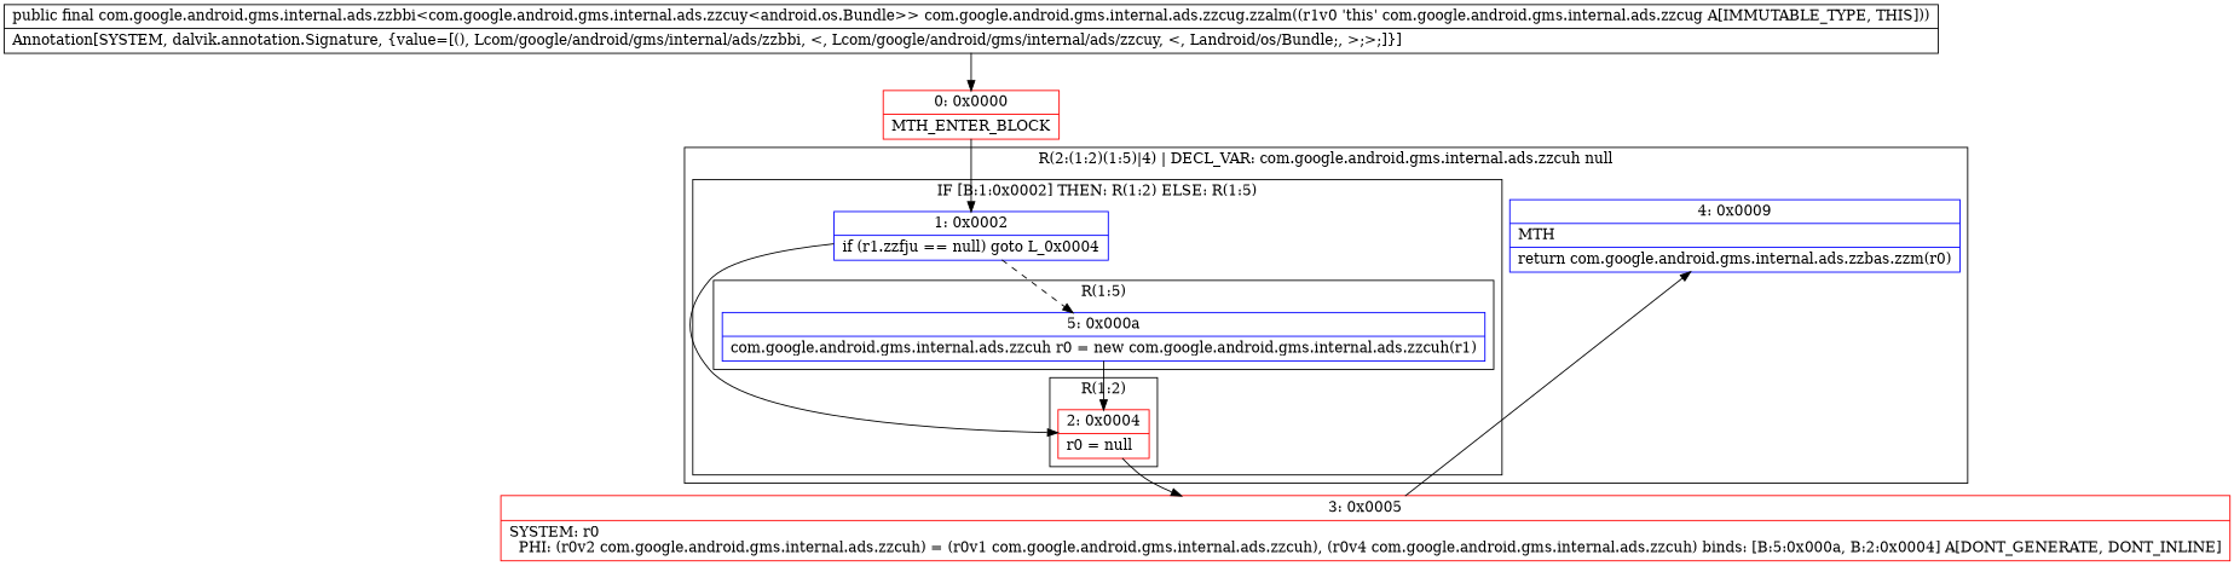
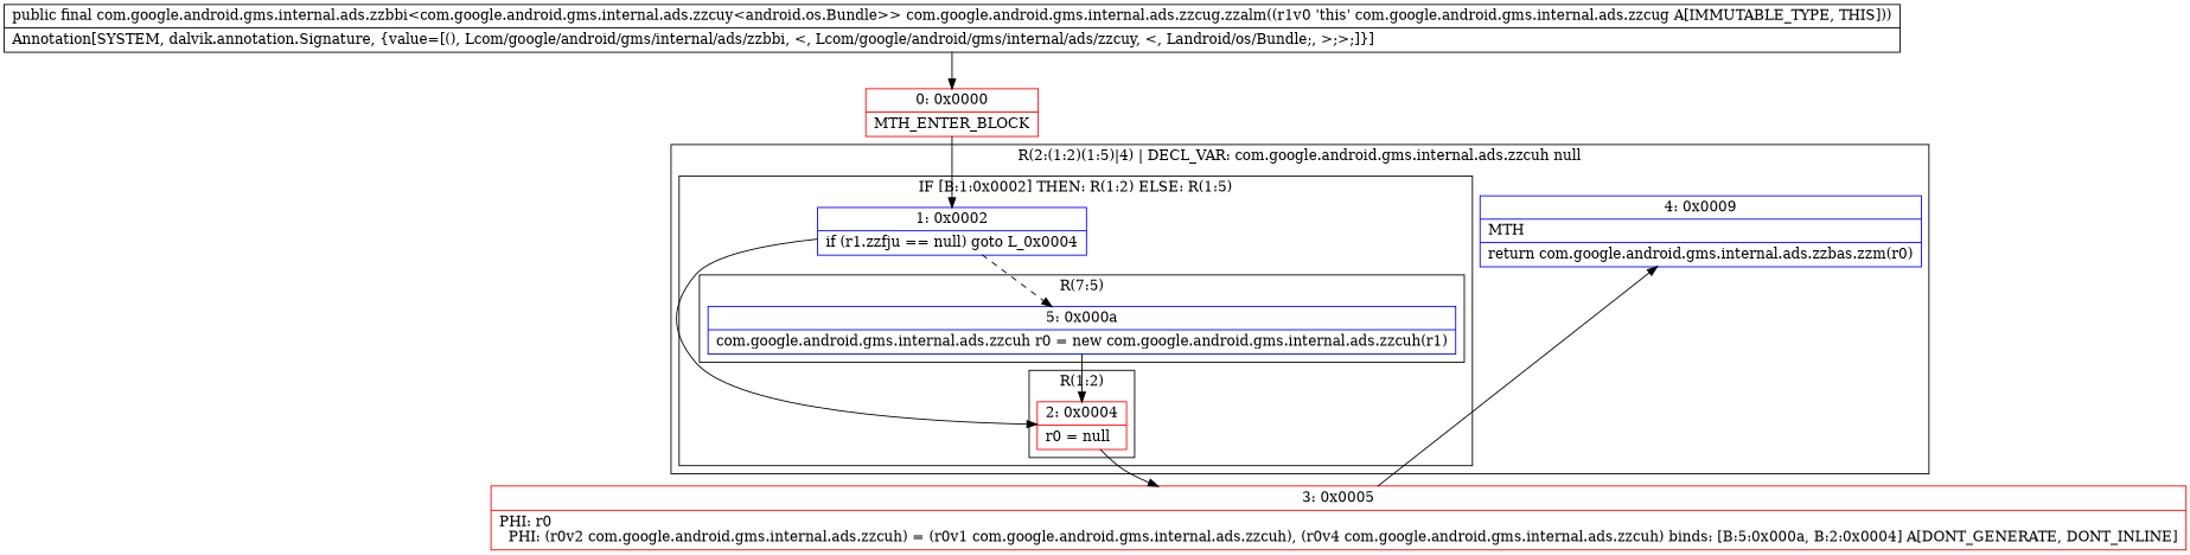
  digraph {
    node [color=red shape=record]
    n1 [label="{2\:\ 0x0004|r0 = null\l}"]
    n2 [color=blue label="{5\:\ 0x000a|com.google.android.gms.internal.ads.zzcuh r0 = new com.google.android.gms.internal.ads.zzcuh(r1)\l}"]
    n3 [color=blue label="{1\:\ 0x0002|if (r1.zzfju == null) goto L_0x0004\l}"]
    n4 [color=blue label="{4\:\ 0x0009|MTH\l|return com.google.android.gms.internal.ads.zzbas.zzm(r0)\l}"]
-   n5 [label="{3\:\ 0x0005|SYSTEM: r0 \l  PHI: (r0v2 com.google.android.gms.internal.ads.zzcuh) = (r0v1 com.google.android.gms.internal.ads.zzcuh), (r0v4 com.google.android.gms.internal.ads.zzcuh) binds: [B:5:0x000a, B:2:0x0004] A[DONT_GENERATE, DONT_INLINE]\l}"]
+   n5 [label="{3\:\ 0x0005|PHI: r0 \l  PHI: (r0v2 com.google.android.gms.internal.ads.zzcuh) = (r0v1 com.google.android.gms.internal.ads.zzcuh), (r0v4 com.google.android.gms.internal.ads.zzcuh) binds: [B:5:0x000a, B:2:0x0004] A[DONT_GENERATE, DONT_INLINE]\l}"]
    n6 [label="{0\:\ 0x0000|MTH_ENTER_BLOCK\l}"]
    n7 [label="{public final com.google.android.gms.internal.ads.zzbbi\<com.google.android.gms.internal.ads.zzcuy\<android.os.Bundle\>\> com.google.android.gms.internal.ads.zzcug.zzalm((r1v0 'this' com.google.android.gms.internal.ads.zzcug A[IMMUTABLE_TYPE, THIS]))  | Annotation[SYSTEM, dalvik.annotation.Signature, \{value=[(), Lcom\/google\/android\/gms\/internal\/ads\/zzbbi, \<, Lcom\/google\/android\/gms\/internal\/ads\/zzcuy, \<, Landroid\/os\/Bundle;, \>;\>;]\}]\l}" color=""]
    subgraph cluster_1 {
      label="R(2:(1:2)(1:5)|4) | DECL_VAR: com.google.android.gms.internal.ads.zzcuh null\l"
      n4
      subgraph cluster_2 {
        label="IF [B:1:0x0002] THEN: R(1:2) ELSE: R(1:5)"
        n3
        subgraph cluster_3 {
          label="R(1:2)"
          n1
        }
        subgraph cluster_4 {
-         label="R(1:5)"
+         label="R(7:5)"
          n2
        }
      }
    }
    n1 -> n5
    n2 -> n1
    n3 -> n1
    n3 -> n2 [style=dashed]
    n5 -> n4
    n6 -> n3
    n7 -> n6
  }
